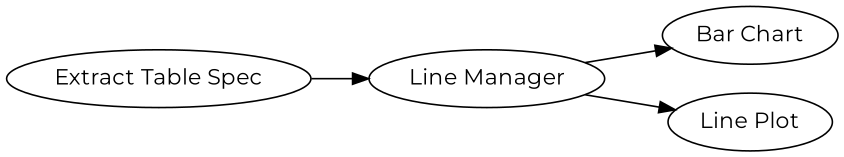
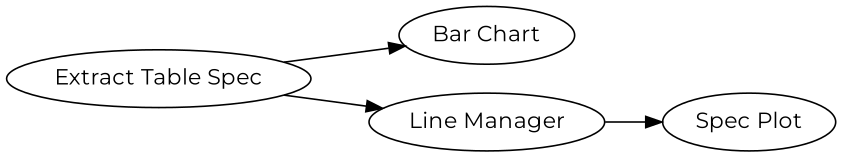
  digraph {
    fontname=Montserrat
    rankdir=LR
    node [fontname=Montserrat]
    edge [fontname=Montserrat]
    n1 [label="Bar Chart"]
    n2 [label="Extract Table Spec"]
    n3 [label="Line Manager"]
-   n4 [label="Line Plot"]
+   n4 [label="Spec Plot"]
    n2 -> n3
-   n3 -> n1
+   n2 -> n1
    n3 -> n4
  }
